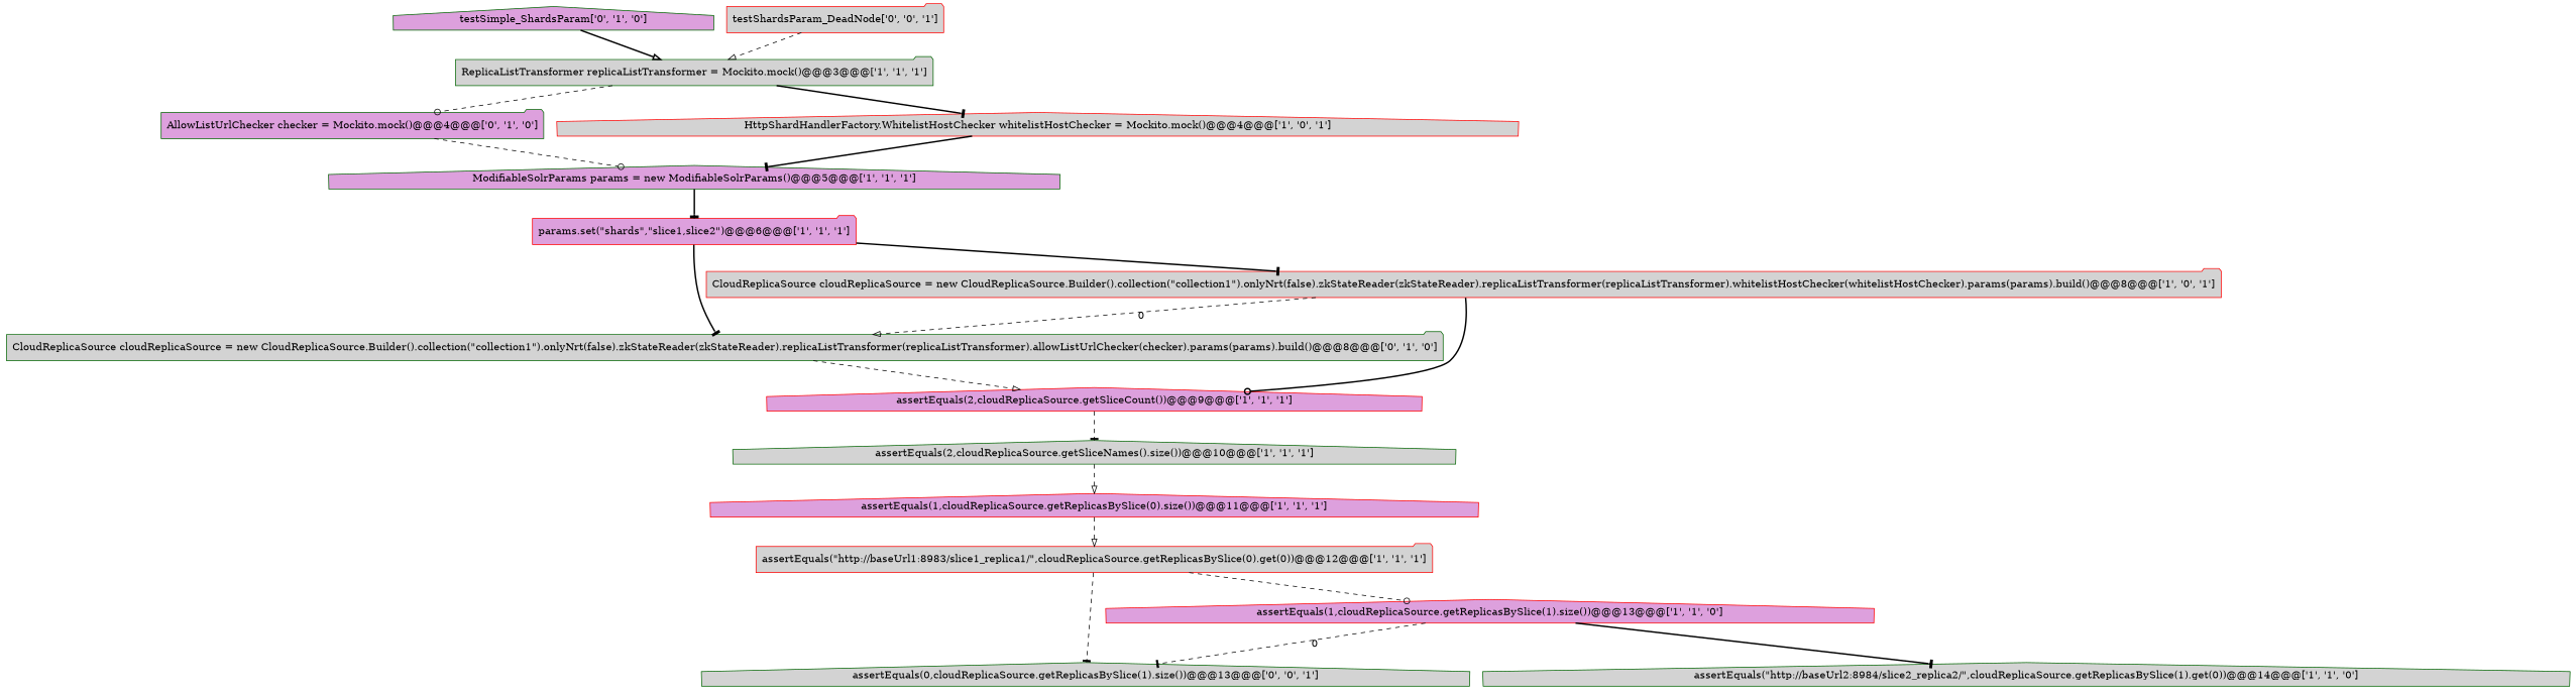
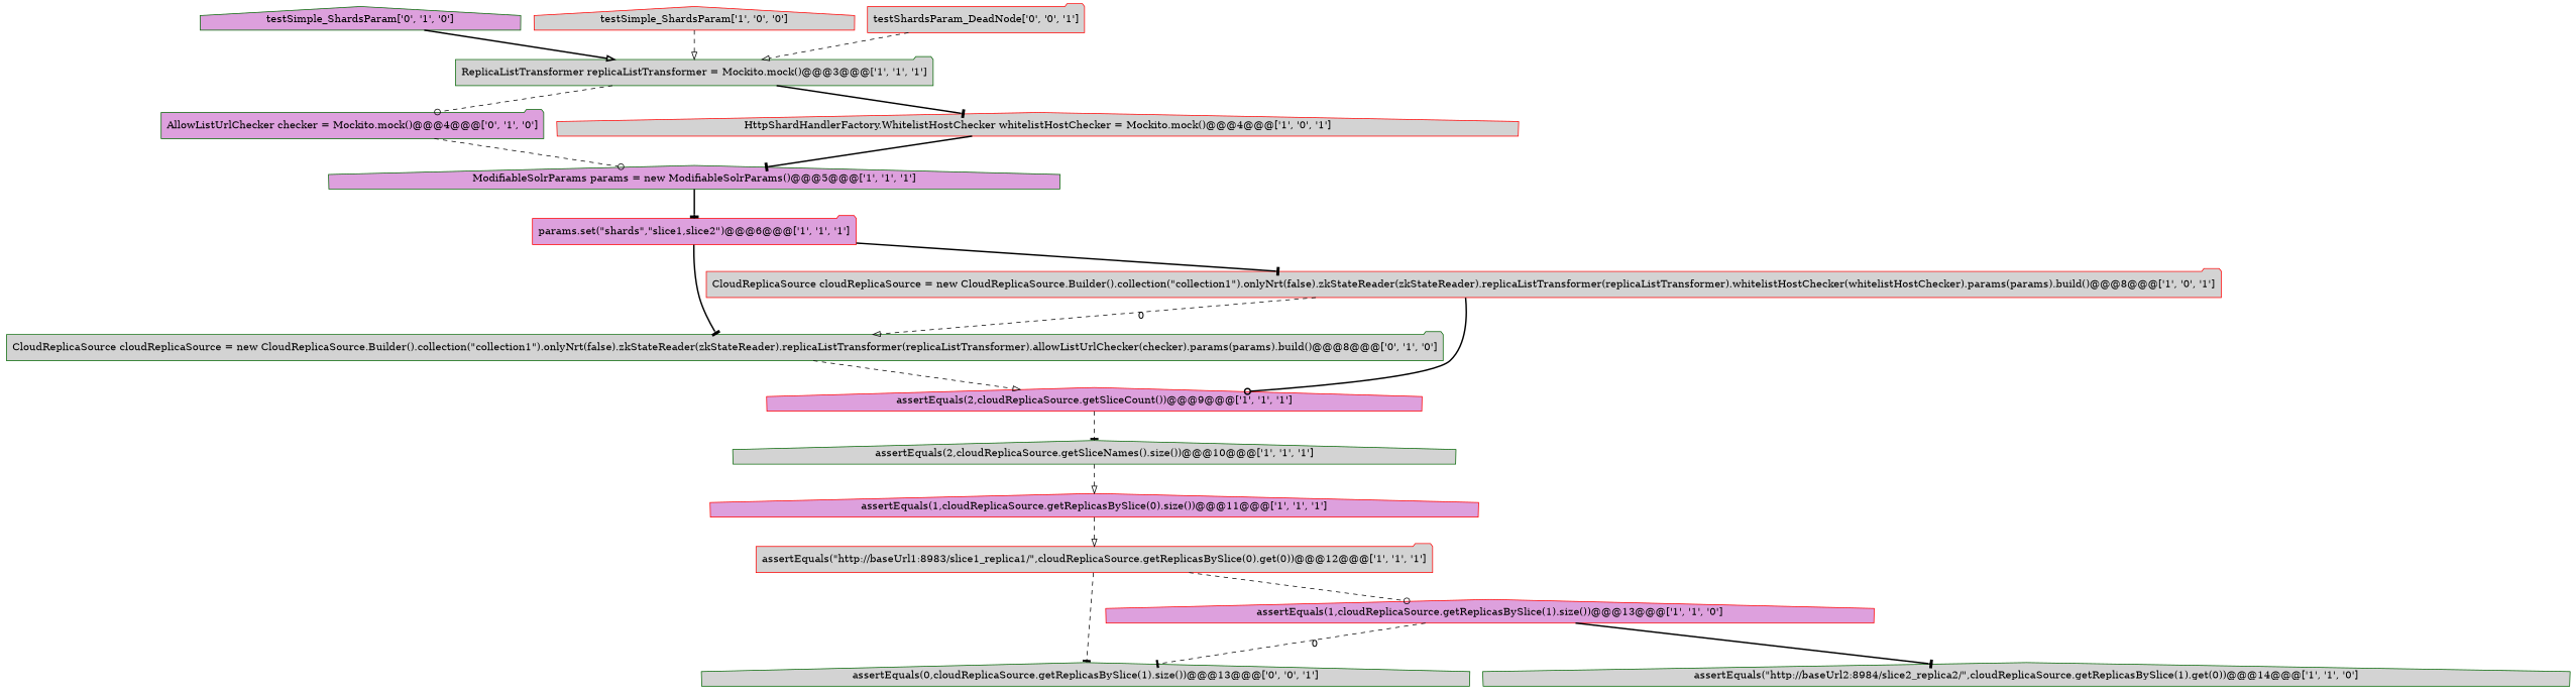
  digraph {
    node [fillcolor=lightgrey shape=house style=filled color=red]
    edge [style=dashed arrowhead=tee]
    n1 [label="ReplicaListTransformer replicaListTransformer = Mockito.mock()@@@3@@@['1', '1', '1']" shape=folder color=darkgreen]
    n2 [fillcolor=plum label="AllowListUrlChecker checker = Mockito.mock()@@@4@@@['0', '1', '0']" shape=folder color=darkgreen]
    n3 [label="HttpShardHandlerFactory.WhitelistHostChecker whitelistHostChecker = Mockito.mock()@@@4@@@['1', '0', '1']"]
    n4 [label="assertEquals(\"http://baseUrl2:8984/slice2_replica2/\",cloudReplicaSource.getReplicasBySlice(1).get(0))@@@14@@@['1', '1', '0']" color=darkgreen]
    n5 [fillcolor=plum label="assertEquals(2,cloudReplicaSource.getSliceCount())@@@9@@@['1', '1', '1']"]
    n6 [label="assertEquals(2,cloudReplicaSource.getSliceNames().size())@@@10@@@['1', '1', '1']" color=darkgreen]
    n7 [fillcolor=plum label="ModifiableSolrParams params = new ModifiableSolrParams()@@@5@@@['1', '1', '1']" color=darkgreen]
    n8 [fillcolor=plum label="params.set(\"shards\",\"slice1,slice2\")@@@6@@@['1', '1', '1']" shape=folder]
    n9 [label="assertEquals(0,cloudReplicaSource.getReplicasBySlice(1).size())@@@13@@@['0', '0', '1']" color=darkgreen]
    n10 [fillcolor=plum label="assertEquals(1,cloudReplicaSource.getReplicasBySlice(1).size())@@@13@@@['1', '1', '0']"]
    n11 [label="CloudReplicaSource cloudReplicaSource = new CloudReplicaSource.Builder().collection(\"collection1\").onlyNrt(false).zkStateReader(zkStateReader).replicaListTransformer(replicaListTransformer).allowListUrlChecker(checker).params(params).build()@@@8@@@['0', '1', '0']" shape=folder color=darkgreen]
    n12 [fillcolor=plum label="assertEquals(1,cloudReplicaSource.getReplicasBySlice(0).size())@@@11@@@['1', '1', '1']"]
    n13 [fillcolor=plum label="testSimple_ShardsParam['0', '1', '0']" color=darkgreen]
    n14 [label="assertEquals(\"http://baseUrl1:8983/slice1_replica1/\",cloudReplicaSource.getReplicasBySlice(0).get(0))@@@12@@@['1', '1', '1']" shape=folder]
    n15 [label="CloudReplicaSource cloudReplicaSource = new CloudReplicaSource.Builder().collection(\"collection1\").onlyNrt(false).zkStateReader(zkStateReader).replicaListTransformer(replicaListTransformer).whitelistHostChecker(whitelistHostChecker).params(params).build()@@@8@@@['1', '0', '1']" shape=folder]
+   n16 [label="testSimple_ShardsParam['1', '0', '0']"]
    n17 [label="testShardsParam_DeadNode['0', '0', '1']" shape=folder]
    n1 -> n2 [arrowhead=odot]
    n1 -> n3 [style=bold]
    n2 -> n7 [arrowhead=odot]
    n3 -> n7 [style=bold]
    n5 -> n6
    n6 -> n12 [arrowhead=onormal]
    n7 -> n8 [style=bold]
    n8 -> n11 [style=bold]
    n8 -> n15 [style=bold]
    n10 -> n4 [style=bold]
    n10 -> n9 [label=0]
    n11 -> n5 [arrowhead=onormal]
    n12 -> n14 [arrowhead=onormal]
    n13 -> n1 [style=bold arrowhead=onormal]
    n14 -> n9
    n14 -> n10 [arrowhead=odot]
    n15 -> n5 [style=bold arrowhead=odot]
    n15 -> n11 [label=0 arrowhead=onormal]
+   n16 -> n1 [arrowhead=onormal]
    n17 -> n1 [arrowhead=onormal]
  }
